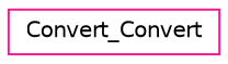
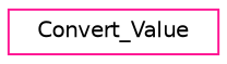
  digraph {
    rankdir=LR
-   n1 [color=deeppink fillcolor=white fontname=Helvetica fontsize=10 height=0.2 label=Convert_Convert shape=record style=filled width=0.4]
+   n1 [color=deeppink fillcolor=white fontname=Helvetica fontsize=10 height=0.2 label=Convert_Value shape=record style=filled width=0.4]
  }
